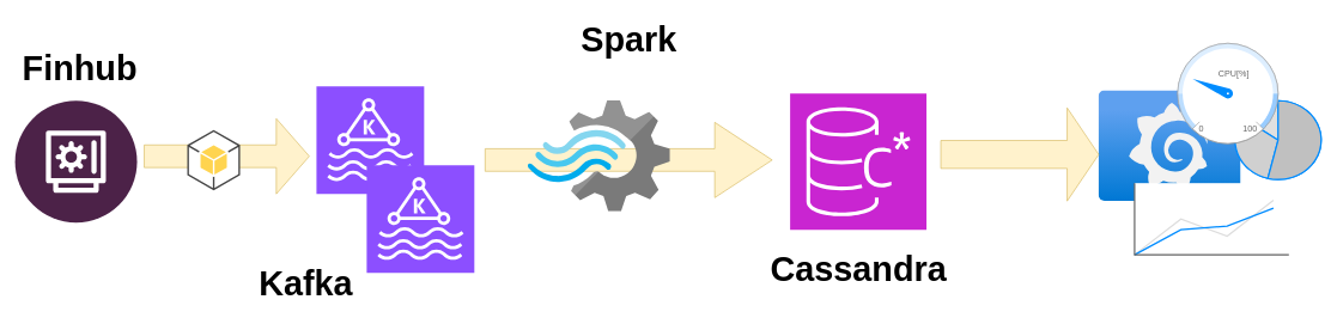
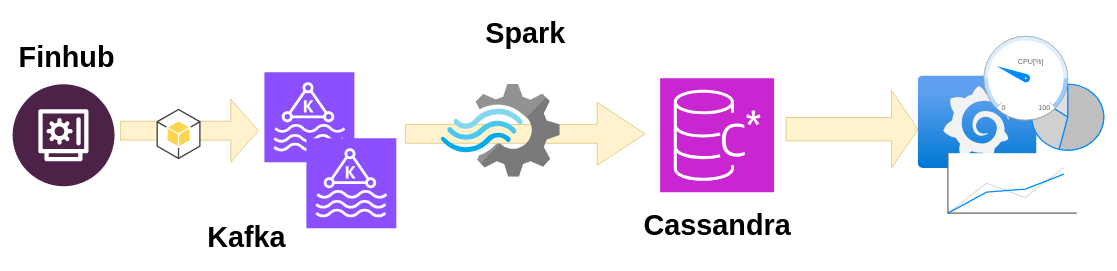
  <mxCell id="0" />
  <mxCell id="1" parent="0" />
  <mxCell id="2" value="" style="verticalLabelPosition=bottom;aspect=fixed;html=1;shape=mxgraph.salesforce.financial_services2;" vertex="1" parent="1"><mxGeometry x="20" y="140" width="170" height="170" as="geometry" /></mxCell>
  <mxCell id="3" value="&lt;font style=&quot;font-size: 48px;&quot;&gt;&lt;b style=&quot;&quot;&gt;Finhub&lt;/b&gt;&lt;/font&gt;" style="text;html=1;align=center;verticalAlign=middle;resizable=0;points=[];autosize=1;strokeColor=none;fillColor=none;" vertex="1" parent="1"><mxGeometry x="20" y="60" width="180" height="70" as="geometry" /></mxCell>
  <mxCell id="4" value="" style="shape=singleArrow;whiteSpace=wrap;html=1;fillColor=#fff2cc;strokeColor=#d6b656;" vertex="1" parent="1"><mxGeometry x="200" y="165" width="230" height="105" as="geometry" /></mxCell>
  <mxCell id="5" value="" style="sketch=0;points=[[0,0,0],[0.25,0,0],[0.5,0,0],[0.75,0,0],[1,0,0],[0,1,0],[0.25,1,0],[0.5,1,0],[0.75,1,0],[1,1,0],[0,0.25,0],[0,0.5,0],[0,0.75,0],[1,0.25,0],[1,0.5,0],[1,0.75,0]];outlineConnect=0;fontColor=#232F3E;fillColor=#8C4FFF;strokeColor=#ffffff;dashed=0;verticalLabelPosition=bottom;verticalAlign=top;align=center;html=1;fontSize=12;fontStyle=0;aspect=fixed;shape=mxgraph.aws4.resourceIcon;resIcon=mxgraph.aws4.managed_streaming_for_kafka;" vertex="1" parent="1"><mxGeometry x="440" y="120" width="150" height="150" as="geometry" /></mxCell>
- <mxCell id="6" value="&lt;font style=&quot;font-size: 48px;&quot;&gt;&lt;b style=&quot;&quot;&gt;Kafka&lt;/b&gt;&lt;/font&gt;" style="text;html=1;align=center;verticalAlign=middle;resizable=0;points=[];autosize=1;strokeColor=none;fillColor=none;" vertex="1" parent="1"><mxGeometry x="350" y="360" width="150" height="70" as="geometry" /></mxCell>
+ <mxCell id="6" value="&lt;font style=&quot;font-size: 48px;&quot;&gt;&lt;b style=&quot;&quot;&gt;Kafka&lt;/b&gt;&lt;/font&gt;" style="text;html=1;align=center;verticalAlign=middle;resizable=0;points=[];autosize=1;strokeColor=none;fillColor=none;" vertex="1" parent="1"><mxGeometry x="335" y="360" width="150" height="70" as="geometry" /></mxCell>
  <mxCell id="7" value="" style="sketch=0;points=[[0,0,0],[0.25,0,0],[0.5,0,0],[0.75,0,0],[1,0,0],[0,1,0],[0.25,1,0],[0.5,1,0],[0.75,1,0],[1,1,0],[0,0.25,0],[0,0.5,0],[0,0.75,0],[1,0.25,0],[1,0.5,0],[1,0.75,0]];outlineConnect=0;fontColor=#232F3E;fillColor=#8C4FFF;strokeColor=#ffffff;dashed=0;verticalLabelPosition=bottom;verticalAlign=top;align=center;html=1;fontSize=12;fontStyle=0;aspect=fixed;shape=mxgraph.aws4.resourceIcon;resIcon=mxgraph.aws4.managed_streaming_for_kafka;" vertex="1" parent="1"><mxGeometry x="510" y="230" width="150" height="150" as="geometry" /></mxCell>
  <mxCell id="8" value="" style="shape=singleArrow;whiteSpace=wrap;html=1;fillColor=#fff2cc;strokeColor=#d6b656;" vertex="1" parent="1"><mxGeometry x="675" y="170.25" width="400" height="105" as="geometry" /></mxCell>
  <mxCell id="9" value="" style="image;sketch=0;aspect=fixed;html=1;points=[];align=center;fontSize=12;image=img/lib/mscae/Stream_Analytics.svg;" vertex="1" parent="1"><mxGeometry x="735" y="140.25" width="198.08" height="154.5" as="geometry" /></mxCell>
  <mxCell id="10" value="&lt;font style=&quot;font-size: 48px;&quot;&gt;&lt;b style=&quot;&quot;&gt;Spark&lt;/b&gt;&lt;/font&gt;" style="text;html=1;align=center;verticalAlign=middle;resizable=0;points=[];autosize=1;strokeColor=none;fillColor=none;" vertex="1" parent="1"><mxGeometry x="795" y="20" width="160" height="70" as="geometry" /></mxCell>
  <mxCell id="11" value="" style="outlineConnect=0;dashed=0;verticalLabelPosition=bottom;verticalAlign=top;align=center;html=1;shape=mxgraph.aws3.android;fillColor=#FFD44F;gradientColor=none;" vertex="1" parent="1"><mxGeometry x="260" y="181" width="73.5" height="84" as="geometry" /></mxCell>
  <mxCell id="12" value="" style="sketch=0;points=[[0,0,0],[0.25,0,0],[0.5,0,0],[0.75,0,0],[1,0,0],[0,1,0],[0.25,1,0],[0.5,1,0],[0.75,1,0],[1,1,0],[0,0.25,0],[0,0.5,0],[0,0.75,0],[1,0.25,0],[1,0.5,0],[1,0.75,0]];outlineConnect=0;fontColor=#232F3E;fillColor=#C925D1;strokeColor=#ffffff;dashed=0;verticalLabelPosition=bottom;verticalAlign=top;align=center;html=1;fontSize=12;fontStyle=0;aspect=fixed;shape=mxgraph.aws4.resourceIcon;resIcon=mxgraph.aws4.managed_apache_cassandra_service;" vertex="1" parent="1"><mxGeometry x="1100" y="130" width="190" height="190" as="geometry" /></mxCell>
  <mxCell id="13" value="&lt;font style=&quot;font-size: 48px;&quot;&gt;&lt;b style=&quot;&quot;&gt;Cassandra&lt;/b&gt;&lt;/font&gt;" style="text;html=1;align=center;verticalAlign=middle;resizable=0;points=[];autosize=1;strokeColor=none;fillColor=none;" vertex="1" parent="1"><mxGeometry x="1060" y="340" width="270" height="70" as="geometry" /></mxCell>
  <mxCell id="14" value="" style="image;aspect=fixed;html=1;points=[];align=center;fontSize=12;image=img/lib/azure2/other/Grafana.svg;" vertex="1" parent="1"><mxGeometry x="1530" y="126" width="198.34" height="154" as="geometry" /></mxCell>
  <mxCell id="15" value="" style="shape=singleArrow;whiteSpace=wrap;html=1;fillColor=#fff2cc;strokeColor=#d6b656;" vertex="1" parent="1"><mxGeometry x="1310" y="150" width="220" height="130" as="geometry" /></mxCell>
  <mxCell id="16" value="" style="verticalLabelPosition=bottom;shadow=0;dashed=0;align=center;html=1;verticalAlign=top;strokeWidth=1;shape=mxgraph.mockup.graphics.pieChart;strokeColor=#008cff;parts=10,20,35;partColors=#e0e0e0,#d0d0d0,#c0c0c0,#b0b0b0,#a0a0a0;strokeWidth=2;" vertex="1" parent="1"><mxGeometry x="1720" y="140" width="120" height="110" as="geometry" /></mxCell>
  <mxCell id="17" value="" style="verticalLabelPosition=bottom;shadow=0;dashed=0;align=center;html=1;verticalAlign=top;strokeWidth=1;shape=mxgraph.mockup.graphics.gauge;fillColor=#ffffff;strokeColor=#999999;gaugePos=25;scaleColors=#bbddff,#ddeeff,#99ccff;gaugeLabels=,,;needleColor=#008cff;" vertex="1" parent="1"><mxGeometry x="1640" y="60" width="140" height="140" as="geometry" /></mxCell>
  <mxCell id="18" value="CPU[%]" style="strokeWidth=1;shadow=0;dashed=0;align=center;html=1;shape=mxgraph.mockup.graphics.anchor;fontColor=#666666;" vertex="1" parent="17"><mxGeometry x="35" y="28" width="85" height="28" as="geometry" /></mxCell>
  <mxCell id="19" value="0" style="strokeWidth=1;shadow=0;dashed=0;align=center;html=1;shape=mxgraph.mockup.graphics.anchor;align=left;fontColor=#666666;" vertex="1" parent="17"><mxGeometry x="28" y="105" width="70" height="28" as="geometry" /></mxCell>
  <mxCell id="20" value="100" style="strokeWidth=1;shadow=0;dashed=0;align=center;html=1;shape=mxgraph.mockup.graphics.anchor;align=right;fontColor=#666666;" vertex="1" parent="17"><mxGeometry x="42" y="105" width="70" height="28" as="geometry" /></mxCell>
  <mxCell id="21" value="" style="verticalLabelPosition=bottom;shadow=0;dashed=0;align=center;html=1;verticalAlign=top;strokeWidth=1;shape=mxgraph.mockup.graphics.lineChart;strokeColor=none;strokeColor2=#666666;strokeColor3=#008cff;strokeColor4=#dddddd;" vertex="1" parent="1"><mxGeometry x="1580" y="255" width="215" height="100" as="geometry" /></mxCell>
